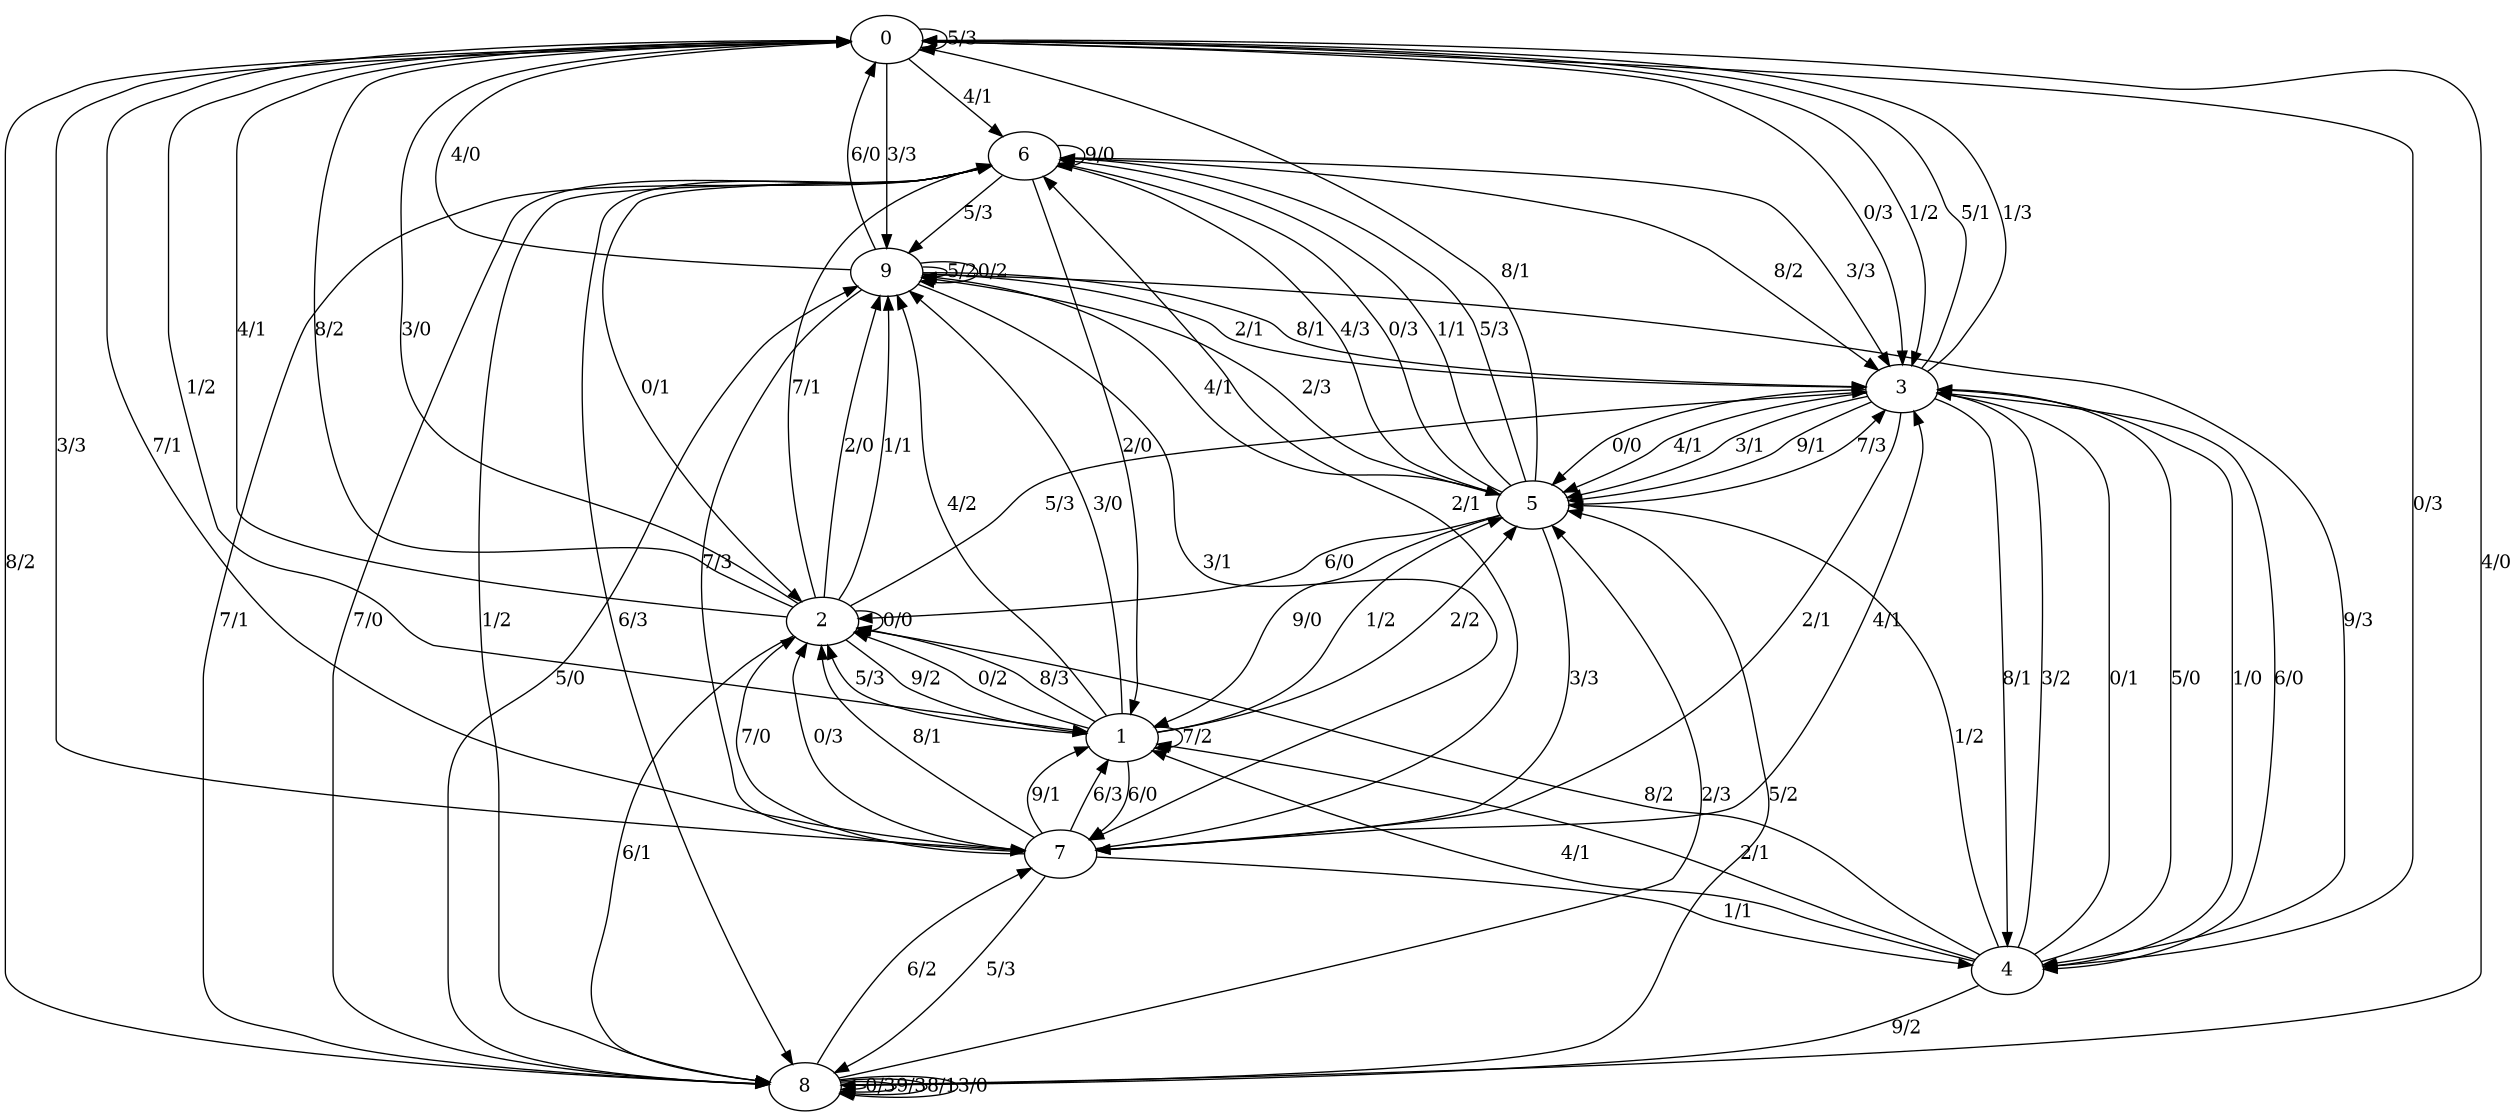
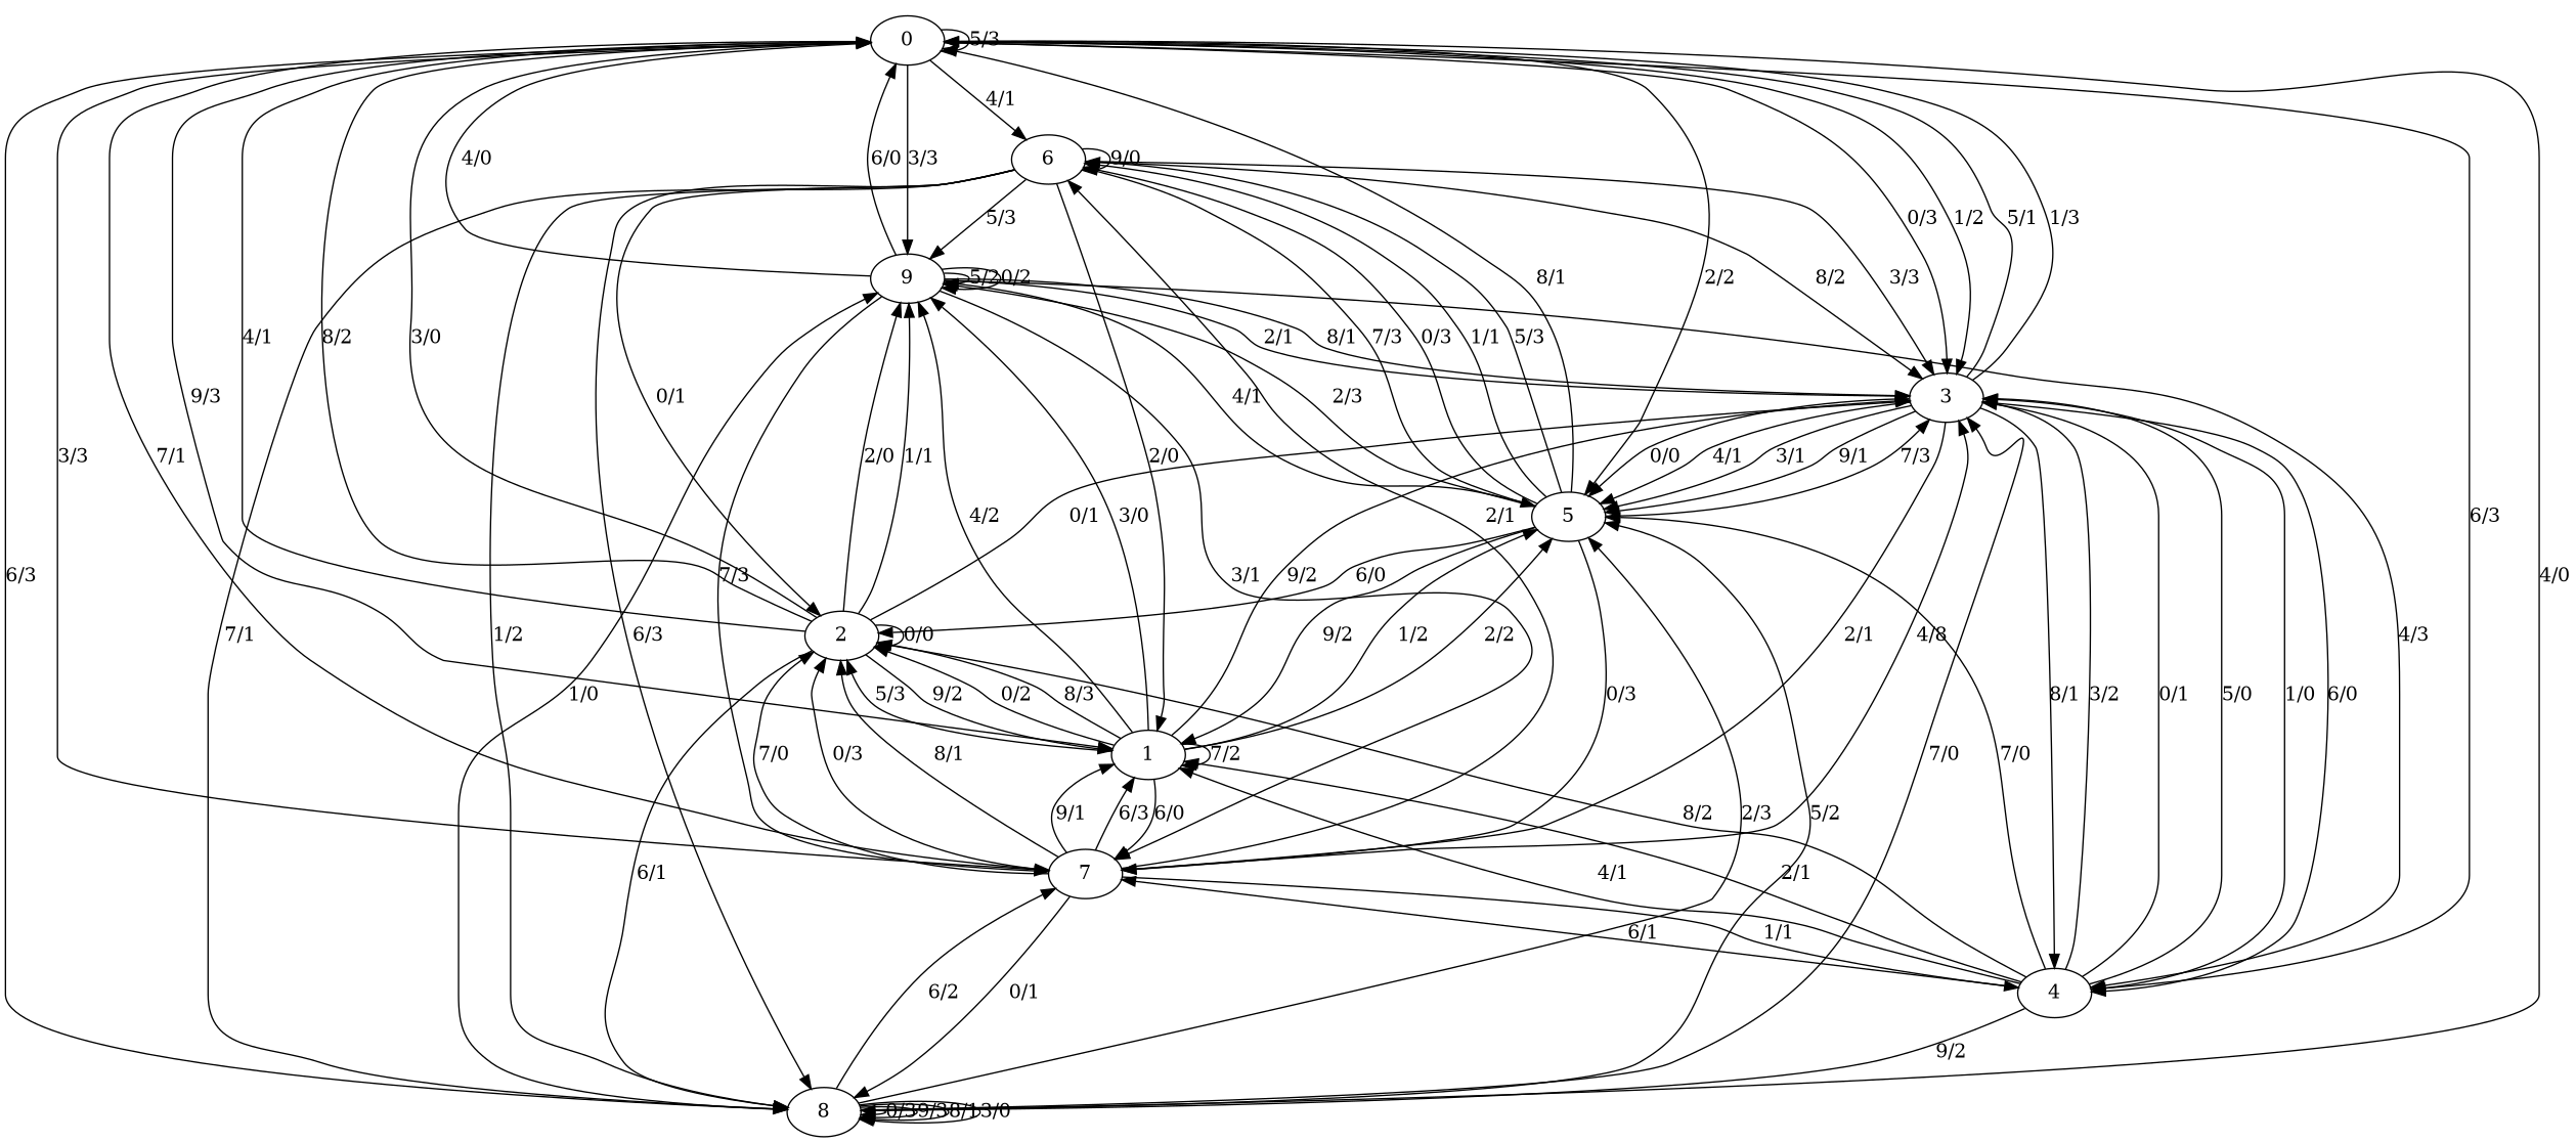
  digraph {
    0
    6
    9
    7
    8
    4
    3
    1
    5
    2
    0 -> 0 [label="5/3"]
    0 -> 6 [label="4/1"]
    0 -> 9 [label="3/3"]
    0 -> 7 [label="7/1"]
-   0 -> 8 [label="8/2"]
-   0 -> 4 [label="0/3"]
+   0 -> 8 [label="6/3"]
+   0 -> 4 [label="6/3"]
    0 -> 3 [label="0/3"]
    0 -> 3 [label="1/2"]
-   0 -> 1 [label="1/2"]
+   0 -> 1 [label="9/3"]
+   0 -> 5 [label="2/2"]
    6 -> 6 [label="9/0"]
    6 -> 9 [label="5/3"]
    6 -> 8 [label="1/2"]
    6 -> 8 [label="6/3"]
    6 -> 8 [label="7/1"]
    6 -> 3 [label="3/3"]
    6 -> 3 [label="8/2"]
    6 -> 1 [label="2/0"]
-   6 -> 5 [label="4/3"]
+   6 -> 5 [label="7/3"]
    6 -> 2 [label="0/1"]
    9 -> 0 [label="4/0"]
    9 -> 0 [label="6/0"]
    9 -> 9 [label="5/2"]
    9 -> 9 [label="0/2"]
    9 -> 7 [label="3/1"]
    9 -> 7 [label="7/3"]
-   9 -> 4 [label="9/3"]
+   9 -> 4 [label="4/3"]
    9 -> 3 [label="2/1"]
    9 -> 3 [label="8/1"]
    7 -> 0 [label="3/3"]
    7 -> 6 [label="2/1"]
-   7 -> 8 [label="5/3"]
+   7 -> 8 [label="0/1"]
    7 -> 4 [label="1/1"]
-   7 -> 3 [label="4/1"]
+   7 -> 3 [label="4/8"]
    7 -> 1 [label="9/1"]
    7 -> 1 [label="6/3"]
    7 -> 2 [label="7/0"]
    7 -> 2 [label="0/3"]
    7 -> 2 [label="8/1"]
    8 -> 0 [label="4/0"]
-   8 -> 6 [label="7/0"]
-   8 -> 9 [label="5/0"]
+   8 -> 3 [label="7/0"]
+   8 -> 9 [label="1/0"]
    8 -> 7 [label="6/2"]
    8 -> 8 [label="0/3"]
    8 -> 8 [label="9/3"]
    8 -> 8 [label="8/1"]
    8 -> 8 [label="3/0"]
    8 -> 5 [label="5/2"]
    8 -> 5 [label="2/3"]
+   4 -> 7 [label="6/1"]
    4 -> 8 [label="9/2"]
    4 -> 3 [label="3/2"]
    4 -> 3 [label="0/1"]
    4 -> 3 [label="5/0"]
    4 -> 3 [label="1/0"]
    4 -> 1 [label="4/1"]
    4 -> 1 [label="2/1"]
-   4 -> 5 [label="1/2"]
+   4 -> 5 [label="7/0"]
    4 -> 2 [label="8/2"]
    3 -> 0 [label="5/1"]
    3 -> 0 [label="1/3"]
    3 -> 7 [label="2/1"]
    3 -> 4 [label="8/1"]
    3 -> 4 [label="6/0"]
    3 -> 5 [label="0/0"]
    3 -> 5 [label="4/1"]
    3 -> 5 [label="3/1"]
    3 -> 5 [label="9/1"]
    1 -> 9 [label="4/2"]
    1 -> 9 [label="3/0"]
    1 -> 7 [label="6/0"]
+   1 -> 3 [label="9/2"]
    1 -> 1 [label="7/2"]
    1 -> 5 [label="1/2"]
    1 -> 5 [label="2/2"]
    1 -> 2 [label="0/2"]
    1 -> 2 [label="8/3"]
    1 -> 2 [label="5/3"]
    5 -> 0 [label="8/1"]
    5 -> 6 [label="0/3"]
    5 -> 6 [label="1/1"]
    5 -> 6 [label="5/3"]
    5 -> 9 [label="4/1"]
    5 -> 9 [label="2/3"]
-   5 -> 7 [label="3/3"]
+   5 -> 7 [label="0/3"]
    5 -> 3 [label="7/3"]
-   5 -> 1 [label="9/0"]
+   5 -> 1 [label="9/2"]
    5 -> 2 [label="6/0"]
    2 -> 0 [label="4/1"]
    2 -> 0 [label="8/2"]
    2 -> 0 [label="3/0"]
-   2 -> 6 [label="7/1"]
    2 -> 9 [label="1/1"]
    2 -> 9 [label="2/0"]
    2 -> 8 [label="6/1"]
-   2 -> 3 [label="5/3"]
+   2 -> 3 [label="0/1"]
    2 -> 1 [label="9/2"]
    2 -> 2 [label="0/0"]
  }
